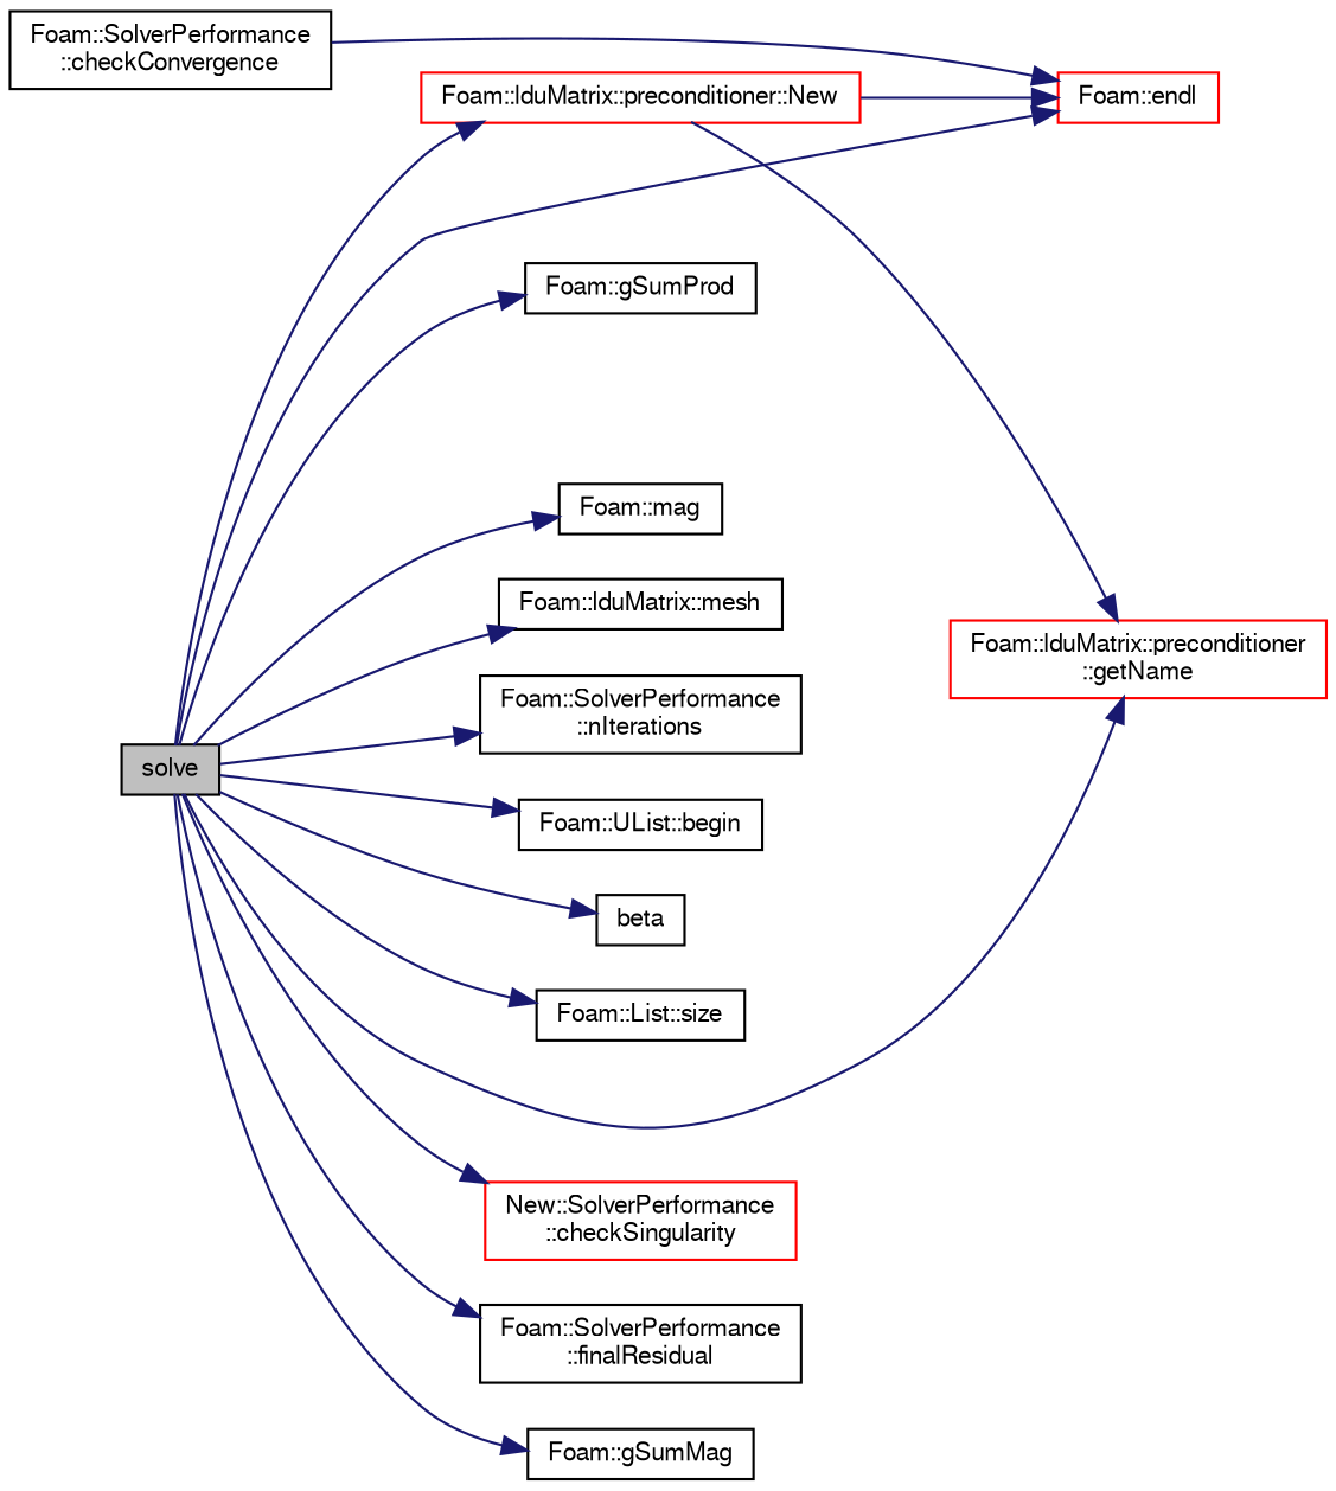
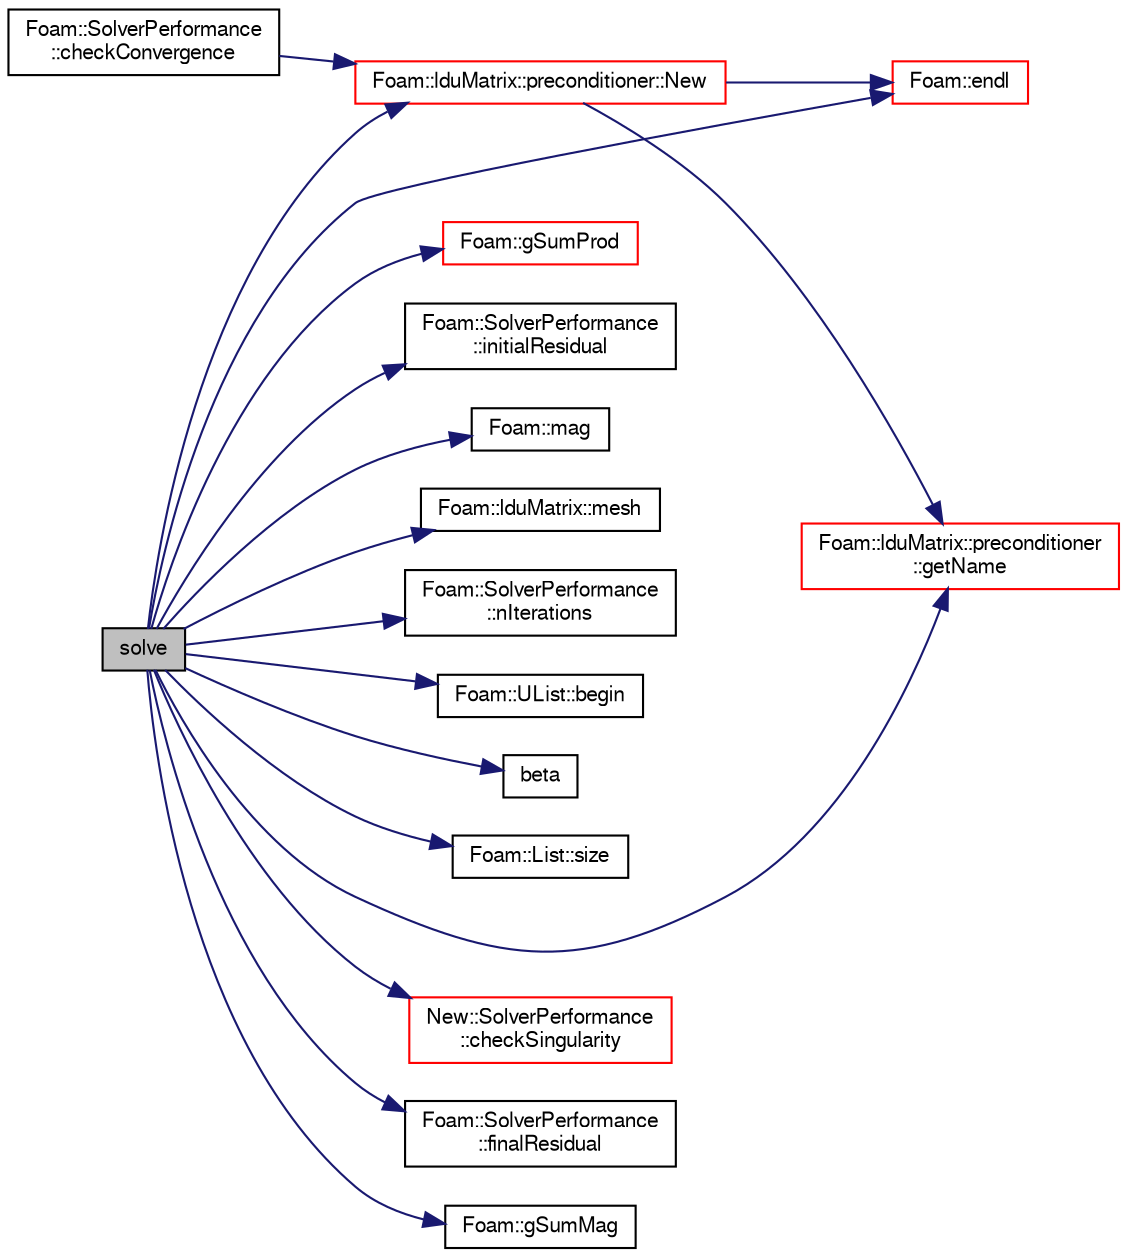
  digraph {
    rankdir=LR
    node [color=black fontname=FreeSans fontsize=10 shape=record]
    edge [color=midnightblue fontname=FreeSans fontsize=10 labelfontname=FreeSans labelfontsize=10 style=solid]
    n1 [fillcolor=grey75 fontcolor=black height=0.2 label=solve style=filled width=0.4]
    n2 [height=0.2 label="Foam::UList::begin" width=0.4]
    n3 [height=0.2 label=beta width=0.4]
    n4 [color=red height=0.2 label="Foam::endl" width=0.4]
    n5 [color=red height=0.2 label="New::SolverPerformance\l::checkSingularity" width=0.4]
    n6 [height=0.2 label="Foam::SolverPerformance\l::finalResidual" width=0.4]
    n7 [color=red height=0.2 label="Foam::lduMatrix::preconditioner\l::getName" width=0.4]
    n8 [color=red height=0.2 label="Foam::lduMatrix::preconditioner::New" width=0.4]
    n9 [height=0.2 label="Foam::gSumMag" width=0.4]
-   n10 [height=0.2 label="Foam::gSumProd" width=0.4]
+   n10 [color=red height=0.2 label="Foam::gSumProd" width=0.4]
+   n11 [height=0.2 label="Foam::SolverPerformance\l::initialResidual" width=0.4]
    n12 [height=0.2 label="Foam::mag" width=0.4]
    n13 [height=0.2 label="Foam::lduMatrix::mesh" width=0.4]
    n14 [height=0.2 label="Foam::SolverPerformance\l::nIterations" width=0.4]
    n15 [height=0.2 label="Foam::List::size" width=0.4]
    n16 [height=0.2 label="Foam::SolverPerformance\l::checkConvergence" width=0.4]
    n1 -> n2
    n1 -> n3
    n1 -> n4
    n1 -> n5
    n1 -> n6
    n1 -> n7
    n1 -> n8
    n1 -> n9
    n1 -> n10
+   n1 -> n11
    n1 -> n12
    n1 -> n13
    n1 -> n14
    n1 -> n15
    n8 -> n4
    n8 -> n7
-   n16 -> n4
+   n16 -> n8
  }
